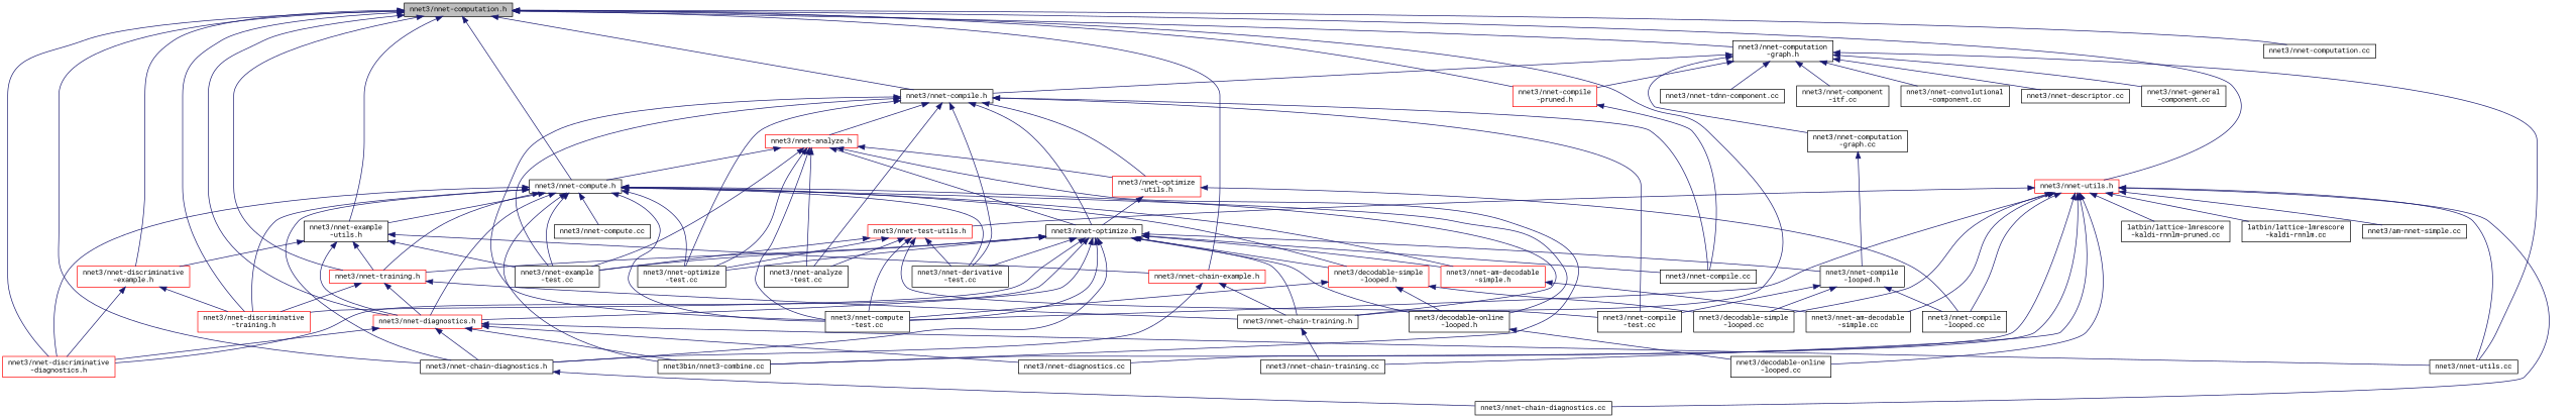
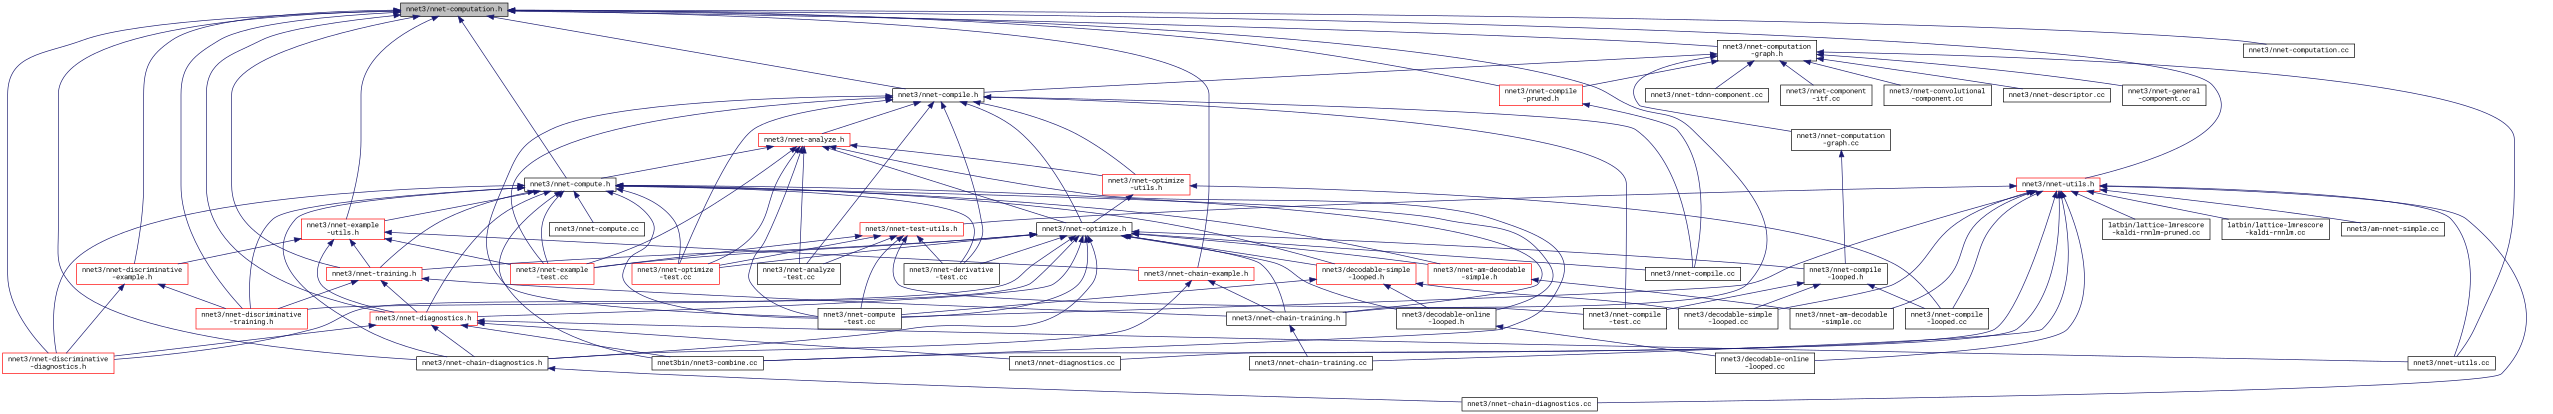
  digraph {
    fontname="Roboto Mono"
    node [color=black fillcolor=white fontname="Roboto Mono" fontsize=10 shape=record style=filled]
    edge [color=midnightblue dir=back fontname="Roboto Mono" fontsize=10 labelfontname=Helvetica labelfontsize=10 style=solid]
    n1 [fillcolor=grey75 fontcolor=black height=0.2 label="nnet3/nnet-computation.h" width=0.4]
    n2 [height=0.2 label="nnet3/nnet-compile.h" width=0.4]
    n3 [height=0.2 label="nnet3/nnet-chain-diagnostics.h" width=0.4]
    n4 [color=red height=0.2 label="nnet3/nnet-diagnostics.h" width=0.4]
    n5 [color=red height=0.2 label="nnet3/nnet-discriminative\l-diagnostics.h" width=0.4]
    n6 [color=red height=0.2 label="nnet3/nnet-training.h" width=0.4]
    n7 [height=0.2 label="nnet3/nnet-chain-training.h" width=0.4]
    n8 [color=red height=0.2 label="nnet3/nnet-discriminative\l-training.h" width=0.4]
    n9 [height=0.2 label="nnet3/nnet-compute.h" width=0.4]
-   n10 [height=0.2 label="nnet3/nnet-example\l-utils.h" width=0.4]
+   n10 [color=red height=0.2 label="nnet3/nnet-example\l-utils.h" width=0.4]
    n11 [color=red height=0.2 label="nnet3/nnet-chain-example.h" width=0.4]
    n12 [color=red height=0.2 label="nnet3/nnet-discriminative\l-example.h" width=0.4]
    n13 [height=0.2 label="nnet3/nnet-computation\l-graph.h" width=0.4]
    n14 [color=red height=0.2 label="nnet3/nnet-compile\l-pruned.h" width=0.4]
    n15 [color=red height=0.2 label="nnet3/nnet-utils.h" width=0.4]
    n16 [height=0.2 label="nnet3/nnet-computation.cc" width=0.4]
    n17 [height=0.2 label="nnet3/nnet-optimize.h" width=0.4]
    n18 [height=0.2 label="nnet3/nnet-compute\l-test.cc" width=0.4]
    n19 [height=0.2 label="nnet3/nnet-compile\l-test.cc" width=0.4]
    n20 [height=0.2 label="nnet3/nnet-compile.cc" width=0.4]
    n21 [height=0.2 label="nnet3/nnet-derivative\l-test.cc" width=0.4]
-   n22 [height=0.2 label="nnet3/nnet-example\l-test.cc" width=0.4]
-   n23 [height=0.2 label="nnet3/nnet-optimize\l-test.cc" width=0.4]
+   n22 [color=red height=0.2 label="nnet3/nnet-example\l-test.cc" width=0.4]
+   n23 [color=red height=0.2 label="nnet3/nnet-optimize\l-test.cc" width=0.4]
    n24 [color=red height=0.2 label="nnet3/nnet-analyze.h" width=0.4]
    n25 [color=red height=0.2 label="nnet3/nnet-optimize\l-utils.h" width=0.4]
    n26 [height=0.2 label="nnet3/nnet-analyze\l-test.cc" width=0.4]
    n27 [height=0.2 label="nnet3/nnet-chain-diagnostics.cc" width=0.4]
    n28 [height=0.2 label="nnet3/nnet-diagnostics.cc" width=0.4]
    n29 [height=0.2 label="nnet3/nnet-utils.cc" width=0.4]
    n30 [height=0.2 label="nnet3bin/nnet3-combine.cc" width=0.4]
    n31 [height=0.2 label="nnet3/nnet-chain-training.cc" width=0.4]
    n32 [height=0.2 label="nnet3/decodable-online\l-looped.h" width=0.4]
    n33 [color=red height=0.2 label="nnet3/decodable-simple\l-looped.h" width=0.4]
    n34 [color=red height=0.2 label="nnet3/nnet-am-decodable\l-simple.h" width=0.4]
    n35 [height=0.2 label="nnet3/nnet-compute.cc" width=0.4]
    n36 [height=0.2 label="nnet3/nnet-component\l-itf.cc" width=0.4]
    n37 [height=0.2 label="nnet3/nnet-computation\l-graph.cc" width=0.4]
    n38 [height=0.2 label="nnet3/nnet-convolutional\l-component.cc" width=0.4]
    n39 [height=0.2 label="nnet3/nnet-descriptor.cc" width=0.4]
    n40 [height=0.2 label="nnet3/nnet-general\l-component.cc" width=0.4]
    n41 [height=0.2 label="nnet3/nnet-tdnn-component.cc" width=0.4]
    n42 [height=0.2 label="nnet3/decodable-online\l-looped.cc" width=0.4]
    n43 [height=0.2 label="nnet3/decodable-simple\l-looped.cc" width=0.4]
    n44 [height=0.2 label="nnet3/nnet-compile\l-looped.cc" width=0.4]
    n45 [height=0.2 label="nnet3/nnet-am-decodable\l-simple.cc" width=0.4]
    n46 [height=0.2 label="latbin/lattice-lmrescore\l-kaldi-rnnlm-pruned.cc" width=0.4]
    n47 [height=0.2 label="latbin/lattice-lmrescore\l-kaldi-rnnlm.cc" width=0.4]
    n48 [height=0.2 label="nnet3/am-nnet-simple.cc" width=0.4]
    n49 [color=red height=0.2 label="nnet3/nnet-test-utils.h" width=0.4]
    n50 [height=0.2 label="nnet3/nnet-compile\l-looped.h" width=0.4]
    n1 -> n2
    n1 -> n3
    n1 -> n4
    n1 -> n5
    n1 -> n6
    n1 -> n7
    n1 -> n8
    n1 -> n9
    n1 -> n10
    n1 -> n11
    n1 -> n12
    n1 -> n13
    n1 -> n14
    n1 -> n15
    n1 -> n16
    n2 -> n17
    n2 -> n18
    n2 -> n19
    n2 -> n20
    n2 -> n21
    n2 -> n22
    n2 -> n23
    n2 -> n24
    n2 -> n25
    n2 -> n26
    n3 -> n27
    n4 -> n3
    n4 -> n5
    n4 -> n28
    n4 -> n29
    n4 -> n30
    n6 -> n4
    n6 -> n7
    n6 -> n8
    n7 -> n31
    n9 -> n3
    n9 -> n4
    n9 -> n5
    n9 -> n6
    n9 -> n7
    n9 -> n8
    n9 -> n10
    n9 -> n18
    n9 -> n21
    n9 -> n22
    n9 -> n23
    n9 -> n30
    n9 -> n32
    n9 -> n33
    n9 -> n34
    n9 -> n35
    n10 -> n4
    n10 -> n6
    n10 -> n11
    n10 -> n12
    n10 -> n22
    n11 -> n3
    n11 -> n7
    n12 -> n5
    n12 -> n8
    n13 -> n2
    n13 -> n14
    n13 -> n29
    n13 -> n36
    n13 -> n37
    n13 -> n38
    n13 -> n39
    n13 -> n40
    n13 -> n41
    n14 -> n20
    n15 -> n18
    n15 -> n27
    n15 -> n28
    n15 -> n29
    n15 -> n30
    n15 -> n31
    n15 -> n42
    n15 -> n43
    n15 -> n44
    n15 -> n45
    n15 -> n46
    n15 -> n47
    n15 -> n48
    n15 -> n49
    n17 -> n3
    n17 -> n4
    n17 -> n5
    n17 -> n6
    n17 -> n7
    n17 -> n8
    n17 -> n18
    n17 -> n20
    n17 -> n21
    n17 -> n22
    n17 -> n23
    n17 -> n32
    n17 -> n33
    n17 -> n34
    n17 -> n50
    n24 -> n9
    n24 -> n17
    n24 -> n18
    n24 -> n22
    n24 -> n23
    n24 -> n25
    n24 -> n26
    n24 -> n30
    n25 -> n17
    n25 -> n44
    n32 -> n42
    n33 -> n18
    n33 -> n32
    n33 -> n43
    n34 -> n45
    n37 -> n50
    n49 -> n18
    n49 -> n19
    n49 -> n21
    n49 -> n22
    n49 -> n23
    n49 -> n26
    n50 -> n19
    n50 -> n43
    n50 -> n44
  }
